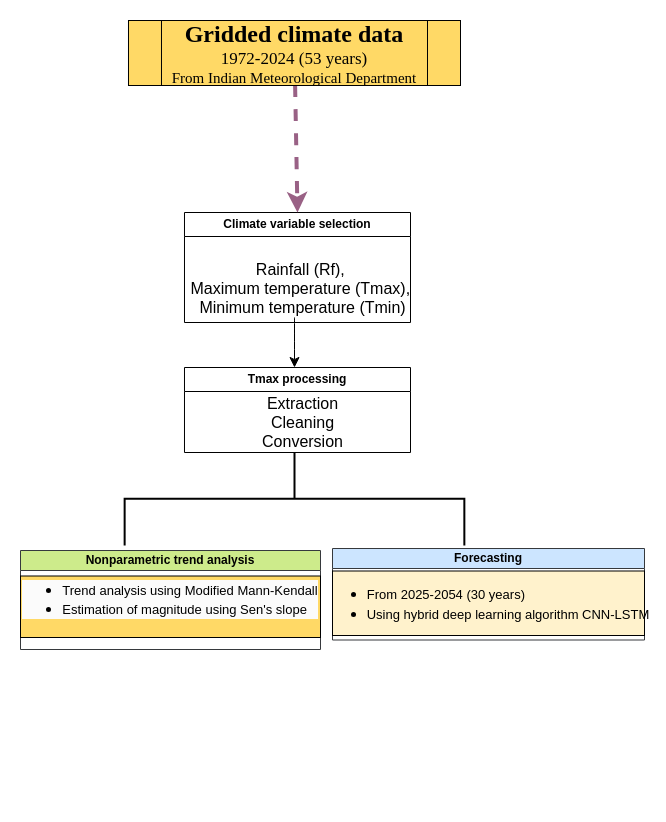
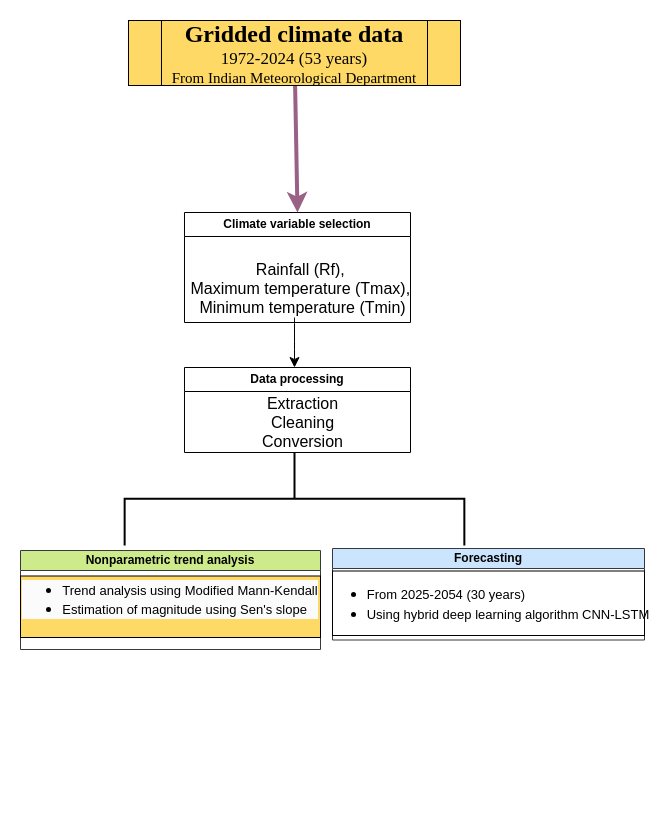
  <mxCell id="0" />
  <mxCell id="1" parent="0" />
  <mxCell id="2" value="" style="rounded=0;html=1;jettySize=auto;orthogonalLoop=1;fontSize=11;endArrow=block;endFill=0;endSize=8;strokeWidth=1;shadow=0;labelBackgroundColor=none;edgeStyle=orthogonalEdgeStyle;" parent="1" edge="1"><mxGeometry relative="1" as="geometry"><mxPoint x="192" y="166" as="targetPoint" /></mxGeometry></mxCell>
  <mxCell id="3" value="Yes" style="rounded=0;html=1;jettySize=auto;orthogonalLoop=1;fontSize=11;endArrow=block;endFill=0;endSize=8;strokeWidth=1;shadow=0;labelBackgroundColor=none;edgeStyle=orthogonalEdgeStyle;" parent="1" edge="1"><mxGeometry y="20" relative="1" as="geometry"><mxPoint as="offset" /><mxPoint x="192" y="246" as="sourcePoint" /></mxGeometry></mxCell>
  <mxCell id="4" value="No" style="edgeStyle=orthogonalEdgeStyle;rounded=0;html=1;jettySize=auto;orthogonalLoop=1;fontSize=11;endArrow=block;endFill=0;endSize=8;strokeWidth=1;shadow=0;labelBackgroundColor=none;" parent="1" edge="1"><mxGeometry y="10" relative="1" as="geometry"><mxPoint as="offset" /><mxPoint x="242" y="206" as="sourcePoint" /></mxGeometry></mxCell>
  <mxCell id="5" value="No" style="rounded=0;html=1;jettySize=auto;orthogonalLoop=1;fontSize=11;endArrow=block;endFill=0;endSize=8;strokeWidth=1;shadow=0;labelBackgroundColor=none;edgeStyle=orthogonalEdgeStyle;" parent="1" edge="1"><mxGeometry x="0.333" y="20" relative="1" as="geometry"><mxPoint as="offset" /><mxPoint x="192" y="366" as="sourcePoint" /></mxGeometry></mxCell>
  <mxCell id="6" value="Yes" style="edgeStyle=orthogonalEdgeStyle;rounded=0;html=1;jettySize=auto;orthogonalLoop=1;fontSize=11;endArrow=block;endFill=0;endSize=8;strokeWidth=1;shadow=0;labelBackgroundColor=none;" parent="1" edge="1"><mxGeometry y="10" relative="1" as="geometry"><mxPoint as="offset" /><mxPoint x="292" y="326" as="targetPoint" /></mxGeometry></mxCell>
  <mxCell id="7" value="Climate variable selection" style="swimlane;whiteSpace=wrap;html=1;startSize=24;" vertex="1" parent="1"><mxGeometry x="183.99" y="212" width="226.01" height="110" as="geometry"><mxRectangle x="510" y="60" width="130" height="30" as="alternateBounds" /></mxGeometry></mxCell>
  <mxCell id="8" style="edgeStyle=none;curved=1;rounded=0;orthogonalLoop=1;jettySize=auto;html=1;fontSize=12;startSize=8;endSize=8;" edge="1" parent="1"><mxGeometry relative="1" as="geometry"><mxPoint x="294" y="367" as="targetPoint" /><mxPoint x="294" y="317" as="sourcePoint" /></mxGeometry></mxCell>
  <mxCell id="9" style="edgeStyle=none;curved=1;rounded=0;orthogonalLoop=1;jettySize=auto;html=1;exitX=0.75;exitY=0;exitDx=0;exitDy=0;fontSize=12;startSize=8;endSize=8;" edge="1" parent="1"><mxGeometry relative="1" as="geometry"><mxPoint x="179.5" y="569" as="sourcePoint" /><mxPoint x="179.5" y="569" as="targetPoint" /></mxGeometry></mxCell>
  <mxCell id="10" value="" style="strokeWidth=2;html=1;shape=mxgraph.flowchart.annotation_2;align=left;labelPosition=right;pointerEvents=1;rotation=90;" vertex="1" parent="1"><mxGeometry x="247.33" y="328.46" width="93.33" height="339.71" as="geometry" /></mxCell>
  <mxCell id="11" value="Nonparametric trend analysis" style="swimlane;whiteSpace=wrap;html=1;startSize=20;fillColor=#cdeb8b;strokeColor=#36393d;" vertex="1" parent="1"><mxGeometry x="20" y="550" width="300" height="99" as="geometry"><mxRectangle x="510" y="60" width="130" height="30" as="alternateBounds" /></mxGeometry></mxCell>
  <mxCell id="12" value="&#10;&lt;ul style=&quot;forced-color-adjust: none; color: rgb(0, 0, 0); font-family: Helvetica; font-size: 16px; font-style: normal; font-variant-ligatures: normal; font-variant-caps: normal; font-weight: 400; letter-spacing: normal; orphans: 2; text-align: left; text-indent: 0px; text-transform: none; widows: 2; word-spacing: 0px; -webkit-text-stroke-width: 0px; white-space: nowrap; background-color: rgb(251, 251, 251); text-decoration-thickness: initial; text-decoration-style: initial; text-decoration-color: initial;&quot;&gt;&lt;li style=&quot;forced-color-adjust: none;&quot;&gt;&lt;span style=&quot;forced-color-adjust: none; font-size: 13px; background-color: transparent; color: light-dark(rgb(0, 0, 0), rgb(255, 255, 255));&quot;&gt;Trend analysis using Modified Mann-Kendall&lt;/span&gt;&lt;/li&gt;&lt;li style=&quot;forced-color-adjust: none;&quot;&gt;&lt;span style=&quot;forced-color-adjust: none; font-size: 13px; background-color: transparent; color: light-dark(rgb(0, 0, 0), rgb(255, 255, 255));&quot;&gt;Estimation of magnitude using Sen's slope&lt;/span&gt;&lt;/li&gt;&lt;/ul&gt;&#10;&#10;" style="whiteSpace=wrap;html=1;fillColor=#ffd966;" vertex="1" parent="11"><mxGeometry y="25.5" width="300" height="61.5" as="geometry" /></mxCell>
- <mxCell id="13" value="Tmax processing" style="swimlane;whiteSpace=wrap;html=1;startSize=24;" vertex="1" parent="1"><mxGeometry x="183.99" y="367" width="226.01" height="85" as="geometry"><mxRectangle x="510" y="60" width="130" height="30" as="alternateBounds" /></mxGeometry></mxCell>
+ <mxCell id="13" value="Data processing" style="swimlane;whiteSpace=wrap;html=1;startSize=24;" vertex="1" parent="1"><mxGeometry x="183.99" y="367" width="226.01" height="85" as="geometry"><mxRectangle x="510" y="60" width="130" height="30" as="alternateBounds" /></mxGeometry></mxCell>
  <mxCell id="14" value="Extraction&lt;div&gt;Cleaning&lt;/div&gt;&lt;div&gt;Conversion&lt;/div&gt;" style="text;html=1;align=center;verticalAlign=middle;resizable=0;points=[];autosize=1;strokeColor=none;fillColor=none;fontSize=16;" vertex="1" parent="13"><mxGeometry x="64.01" y="19" width="108" height="72" as="geometry" /></mxCell>
- <mxCell id="15" style="edgeStyle=none;curved=1;rounded=0;orthogonalLoop=1;jettySize=auto;html=1;entryX=0.5;entryY=0;entryDx=0;entryDy=0;fontSize=12;startSize=8;endSize=8;fillColor=#e6d0de;strokeColor=#996185;strokeWidth=4;gradientColor=#d5739d;dashed=1;" edge="1" parent="1" source="16" target="7"><mxGeometry relative="1" as="geometry" /></mxCell>
+ <mxCell id="15" style="edgeStyle=none;curved=1;rounded=0;orthogonalLoop=1;jettySize=auto;html=1;entryX=0.5;entryY=0;entryDx=0;entryDy=0;fontSize=12;startSize=8;endSize=8;fillColor=#e6d0de;strokeColor=#996185;strokeWidth=4;gradientColor=#d5739d;" edge="1" parent="1" source="16" target="7"><mxGeometry relative="1" as="geometry" /></mxCell>
  <mxCell id="16" value="&lt;font style=&quot;font-size: 24px;&quot; face=&quot;Times New Roman&quot;&gt;&lt;b&gt;Gridded climate data&lt;/b&gt;&lt;/font&gt;&lt;div&gt;&lt;font style=&quot;font-size: 17px;&quot; face=&quot;Times New Roman&quot;&gt;1972-2024 (53 years)&lt;/font&gt;&lt;/div&gt;&lt;div&gt;&lt;font style=&quot;font-size: 15px;&quot; face=&quot;Times New Roman&quot;&gt;From Indian Meteorological Department&lt;/font&gt;&lt;/div&gt;" style="shape=process;whiteSpace=wrap;html=1;backgroundOutline=1;fillColor=#FFD966;" vertex="1" parent="1"><mxGeometry x="127.99" y="20" width="332.01" height="65" as="geometry" /></mxCell>
  <mxCell id="17" style="edgeStyle=none;curved=1;rounded=0;orthogonalLoop=1;jettySize=auto;html=1;entryX=0.5;entryY=0;entryDx=0;entryDy=0;fontSize=12;startSize=8;endSize=8;" edge="1" parent="1"><mxGeometry relative="1" as="geometry"><mxPoint x="454" y="800" as="sourcePoint" /></mxGeometry></mxCell>
  <mxCell id="18" value="&lt;div&gt;&lt;br&gt;&lt;/div&gt;&lt;div&gt;&lt;br&gt;&lt;/div&gt;Rainfall (Rf),&amp;nbsp;&lt;div&gt;Maximum temperature (Tmax),&amp;nbsp;&lt;/div&gt;&lt;div&gt;Minimum temperature (Tmin)&lt;/div&gt;" style="text;html=1;align=center;verticalAlign=middle;resizable=0;points=[];autosize=1;strokeColor=none;fillColor=none;fontSize=16;" vertex="1" parent="1"><mxGeometry x="176" y="215" width="252" height="108" as="geometry" /></mxCell>
  <mxCell id="19" value="Forecasting" style="swimlane;whiteSpace=wrap;html=1;startSize=20;fillColor=#cce5ff;strokeColor=#36393d;" vertex="1" parent="1"><mxGeometry x="332" y="548" width="312" height="91.5" as="geometry"><mxRectangle x="510" y="60" width="130" height="30" as="alternateBounds" /></mxGeometry></mxCell>
- <mxCell id="20" value="&lt;ul style=&quot;font-size: 16px; text-align: left; text-wrap-mode: nowrap;&quot;&gt;&lt;li&gt;&lt;span style=&quot;font-size: 13px; background-color: transparent; color: light-dark(rgb(0, 0, 0), rgb(255, 255, 255));&quot;&gt;From 2025-2054 (30 years)&lt;/span&gt;&lt;/li&gt;&lt;li&gt;&lt;font style=&quot;font-size: 13px; background-color: transparent; color: light-dark(rgb(0, 0, 0), rgb(255, 255, 255));&quot;&gt;Using hybrid deep learning algorithm&amp;nbsp;&lt;/font&gt;&lt;font style=&quot;font-size: 13px; background-color: transparent; color: light-dark(rgb(0, 0, 0), rgb(255, 255, 255));&quot;&gt;CNN-LSTM&lt;/font&gt;&lt;/li&gt;&lt;/ul&gt;" style="whiteSpace=wrap;html=1;fillColor=#fff2cc;" vertex="1" parent="19"><mxGeometry y="22.5" width="312" height="64.5" as="geometry" /></mxCell>
+ <mxCell id="20" value="&lt;ul style=&quot;font-size: 16px; text-align: left; text-wrap-mode: nowrap;&quot;&gt;&lt;li&gt;&lt;span style=&quot;font-size: 13px; background-color: transparent; color: light-dark(rgb(0, 0, 0), rgb(255, 255, 255));&quot;&gt;From 2025-2054 (30 years)&lt;/span&gt;&lt;/li&gt;&lt;li&gt;&lt;font style=&quot;font-size: 13px; background-color: transparent; color: light-dark(rgb(0, 0, 0), rgb(255, 255, 255));&quot;&gt;Using hybrid deep learning algorithm&amp;nbsp;&lt;/font&gt;&lt;font style=&quot;font-size: 13px; background-color: transparent; color: light-dark(rgb(0, 0, 0), rgb(255, 255, 255));&quot;&gt;CNN-LSTM&lt;/font&gt;&lt;/li&gt;&lt;/ul&gt;" style="whiteSpace=wrap;html=1;" vertex="1" parent="19"><mxGeometry y="22.5" width="312" height="64.5" as="geometry" /></mxCell>
  <mxCell id="21" value="&lt;div&gt;&lt;span style=&quot;font-size: 13px;&quot;&gt;&lt;br&gt;&lt;/span&gt;&lt;/div&gt;" style="text;html=1;align=left;verticalAlign=middle;resizable=0;points=[];autosize=1;strokeColor=none;fillColor=none;fontSize=16;" vertex="1" parent="1"><mxGeometry x="308" y="579.5" width="24" height="36" as="geometry" /></mxCell>
